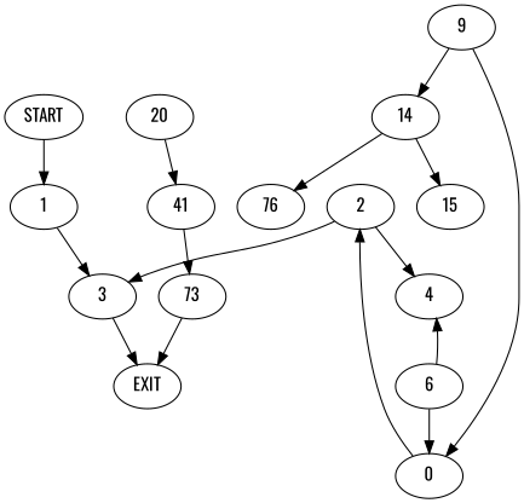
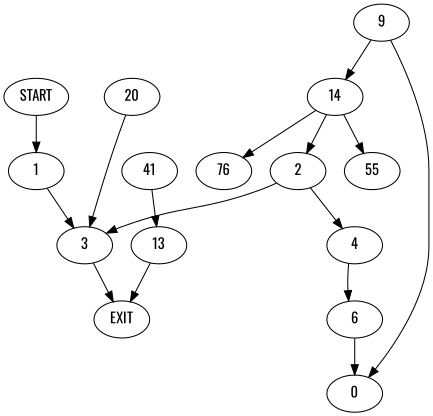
  digraph {
    fontname=Oswald
    node [fontname=Oswald]
    edge [fontname=Oswald]
    n1 [label=START]
    1
    3
    n4 [label=EXIT]
    2
    4
    6
    n8 [label=0]
    9
    14
    n11 [label=20]
    n12 [label=41]
-   15
+   15 [label=55]
    n14 [label=76]
-   13 [label=73]
+   13
    n1 -> 1
    1 -> 3
    3 -> n4
    2 -> 3
    2 -> 4
-   6 -> 4
+   4 -> 6
    6 -> n8
-   n8 -> 2
+   14 -> 2
    9 -> n8
    9 -> 14
    14 -> 15
    14 -> n14
-   n11 -> n12
+   n11 -> 3
    n12 -> 13
    13 -> n4
  }
